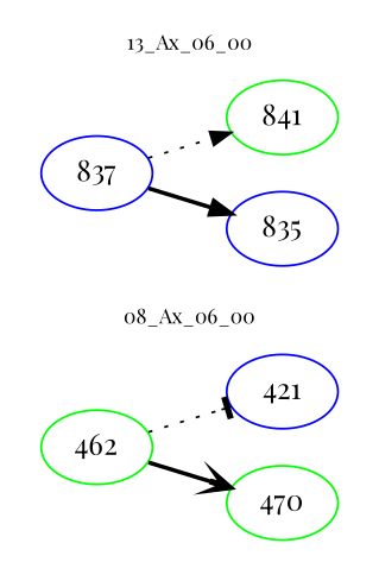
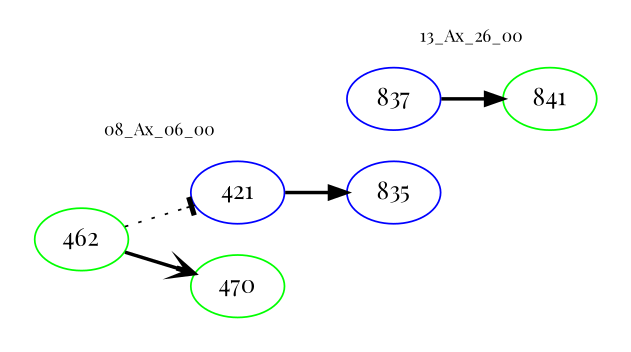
  digraph {
    fontname="Playfair Display"
    rankdir=LR
    node [color=green fontname="Playfair Display"]
    edge [arrowhead=normal color=black fontname="Playfair Display" style=bold]
    n1 [label=462]
    n2 [label=470]
    n3 [color=blue label=421]
    n4 [color=blue label=837]
    n5 [color=blue label=835]
    n6 [label=841]
    subgraph cluster_1 {
      color=white
      fontsize=10
      label="08_Ax_06_00"
      n1
      n2
      n3
    }
    subgraph cluster_2 {
      color=white
      fontsize=10
-     label="13_Ax_06_00"
+     label="13_Ax_26_00"
      n4
      n5
      n6
    }
    n1 -> n2 [arrowhead=vee]
    n1 -> n3 [arrowhead=tee style=dotted]
-   n4 -> n5
-   n4 -> n6 [style=dotted]
+   n3 -> n5
+   n4 -> n6
  }
